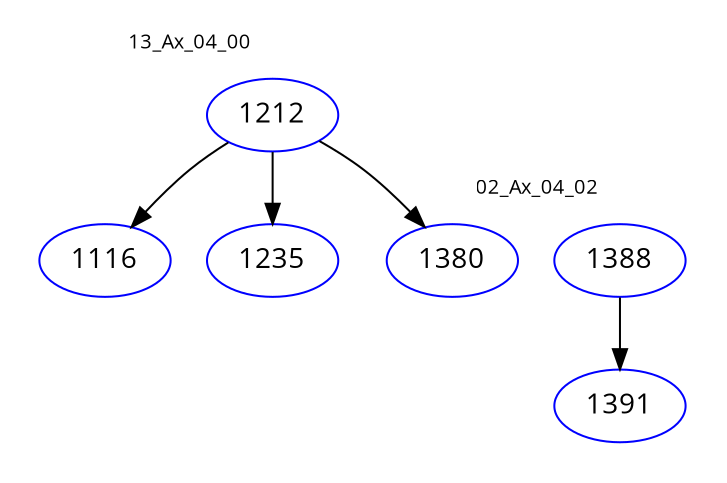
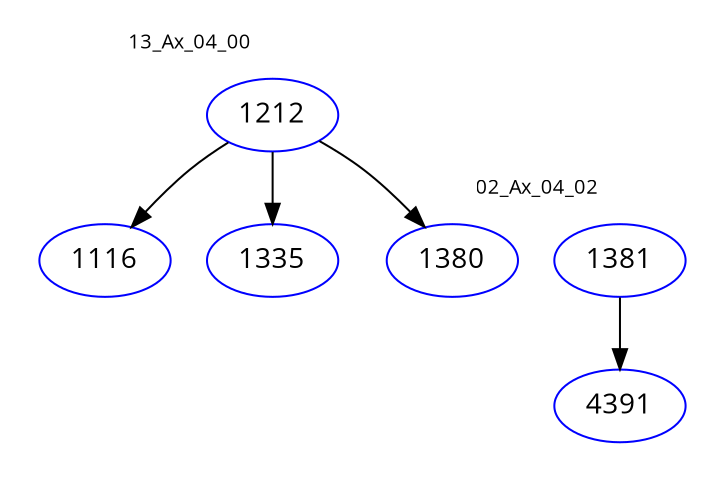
  digraph {
    fontname="Open Sans"
    node [color=blue fontname="Open Sans"]
    edge [color=black fontname="Open Sans"]
    n1 [label=1212]
    n2 [label=1116]
-   n3 [label=1235]
-   n4 [label=1388]
+   n3 [label=1335]
+   n4 [label=1381]
    n5 [label=1380]
-   n6 [label=1391]
+   n6 [label=4391]
    subgraph cluster_1 {
      color=white
      fontsize=10
      label="13_Ax_04_00"
      n1
      n2
      n3
    }
    subgraph cluster_2 {
      color=white
      fontsize=10
      label="02_Ax_04_02"
      n4
      n5
      n6
    }
    n1 -> n2
    n1 -> n3
    n1 -> n5
    n4 -> n6
  }
